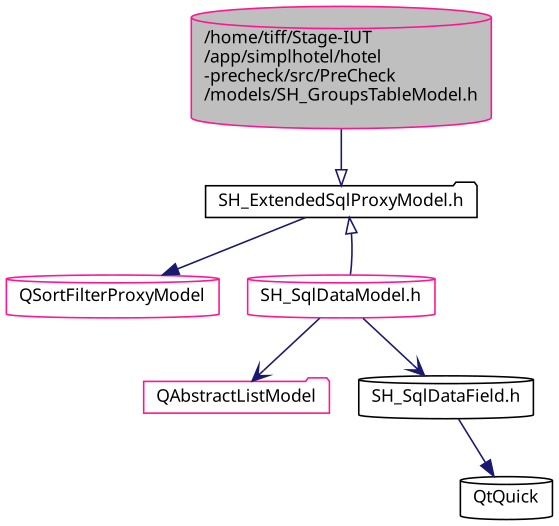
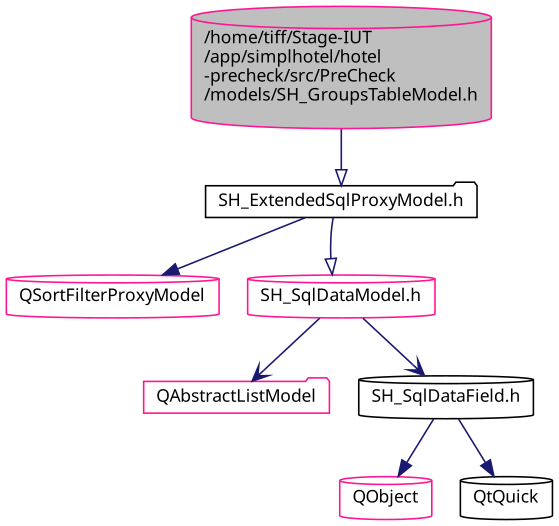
  digraph {
    node [color=deeppink fontname=Verdana fontsize=11 shape=cylinder]
    edge [arrowhead=normal color=midnightblue fontname=Verdana fontsize=11 labelfontname=Verdana labelfontsize=11 style=solid]
    n1 [fillcolor=grey75 fontcolor=black height=0.2 label="/home/tiff/Stage-IUT\l/app/simplhotel/hotel\l-precheck/src/PreCheck\l/models/SH_GroupsTableModel.h" style=filled width=0.4]
    n2 [color=black height=0.2 label="SH_ExtendedSqlProxyModel.h" shape=folder width=0.4]
    n3 [height=0.2 label=QSortFilterProxyModel width=0.4]
    n4 [height=0.2 label="SH_SqlDataModel.h" width=0.4]
    n5 [height=0.2 label=QAbstractListModel shape=folder width=0.4]
    n6 [color=black height=0.2 label="SH_SqlDataField.h" width=0.4]
+   n7 [height=0.2 label=QObject width=0.4]
    n8 [color=black height=0.2 label=QtQuick width=0.4]
    n1 -> n2 [arrowhead=onormal]
    n2 -> n3
-   n4 -> n2 [arrowhead=onormal]
+   n2 -> n4 [arrowhead=onormal]
    n4 -> n5 [arrowhead=vee]
    n4 -> n6 [arrowhead=vee]
+   n6 -> n7
    n6 -> n8
  }
